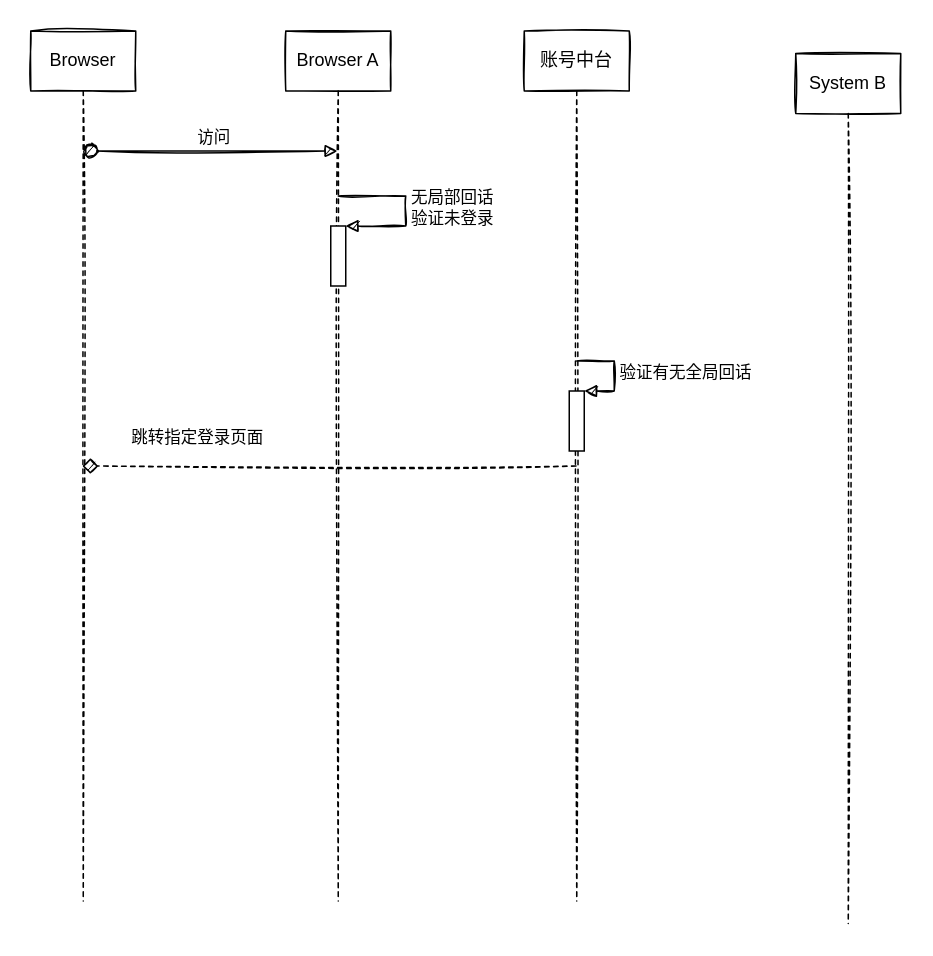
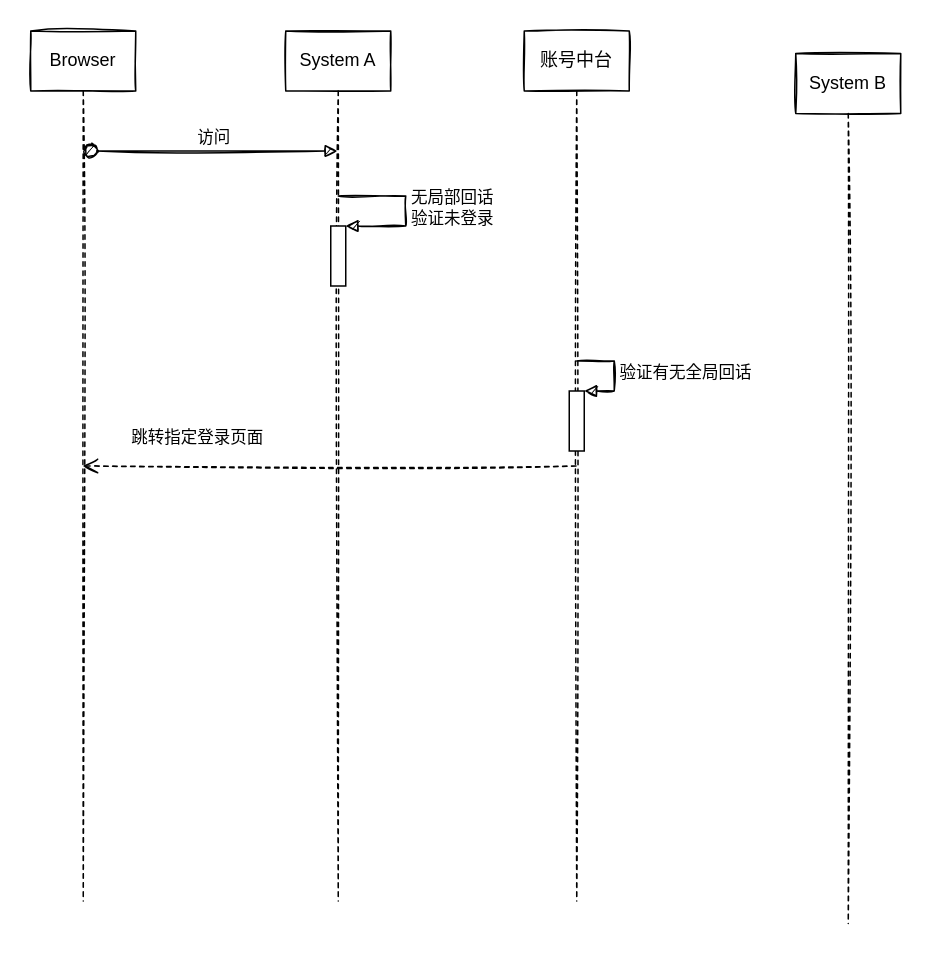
  <mxCell id="0" />
  <mxCell id="1" parent="0" />
  <mxCell id="2" value="Browser" style="shape=umlLifeline;perimeter=lifelinePerimeter;whiteSpace=wrap;html=1;container=1;collapsible=0;recursiveResize=0;outlineConnect=0;shadow=0;sketch=1;" vertex="1" parent="1"><mxGeometry x="20" y="20" width="70" height="580" as="geometry" /></mxCell>
  <mxCell id="3" value="访问" style="html=1;verticalAlign=bottom;startArrow=oval;startFill=1;endArrow=block;startSize=8;rounded=0;shadow=0;sketch=1;" edge="1" parent="2" target="4"><mxGeometry width="60" relative="1" as="geometry"><mxPoint x="40" y="80" as="sourcePoint" /><mxPoint x="100" y="80" as="targetPoint" /></mxGeometry></mxCell>
- <mxCell id="4" value="Browser A" style="shape=umlLifeline;perimeter=lifelinePerimeter;whiteSpace=wrap;html=1;container=1;collapsible=0;recursiveResize=0;outlineConnect=0;shadow=0;sketch=1;" vertex="1" parent="1"><mxGeometry x="190" y="20" width="70" height="580" as="geometry" /></mxCell>
+ <mxCell id="4" value="System A" style="shape=umlLifeline;perimeter=lifelinePerimeter;whiteSpace=wrap;html=1;container=1;collapsible=0;recursiveResize=0;outlineConnect=0;shadow=0;sketch=1;" vertex="1" parent="1"><mxGeometry x="190" y="20" width="70" height="580" as="geometry" /></mxCell>
  <mxCell id="5" value="" style="html=1;points=[];perimeter=orthogonalPerimeter;shadow=0;" vertex="1" parent="4"><mxGeometry x="30" y="130" width="10" height="40" as="geometry" /></mxCell>
  <mxCell id="6" value="无局部回话&lt;br&gt;验证未登录" style="edgeStyle=orthogonalEdgeStyle;html=1;align=left;spacingLeft=2;endArrow=block;rounded=0;entryX=1;entryY=0;shadow=0;sketch=1;" edge="1" target="5" parent="4"><mxGeometry relative="1" as="geometry"><mxPoint x="35" y="110" as="sourcePoint" /><Array as="points"><mxPoint x="80" y="110" /><mxPoint x="80" y="130" /></Array></mxGeometry></mxCell>
  <mxCell id="7" value="账号中台" style="shape=umlLifeline;perimeter=lifelinePerimeter;whiteSpace=wrap;html=1;container=1;collapsible=0;recursiveResize=0;outlineConnect=0;shadow=0;sketch=1;" vertex="1" parent="1"><mxGeometry x="349" y="20" width="70" height="580" as="geometry" /></mxCell>
  <mxCell id="8" value="" style="html=1;points=[];perimeter=orthogonalPerimeter;shadow=0;" vertex="1" parent="7"><mxGeometry x="30" y="240" width="10" height="40" as="geometry" /></mxCell>
  <mxCell id="9" value="验证有无全局回话" style="edgeStyle=orthogonalEdgeStyle;html=1;align=left;spacingLeft=2;endArrow=block;rounded=0;entryX=1;entryY=0;shadow=0;sketch=1;" edge="1" target="8" parent="7"><mxGeometry relative="1" as="geometry"><mxPoint x="35" y="220" as="sourcePoint" /><Array as="points"><mxPoint x="60" y="220" /></Array></mxGeometry></mxCell>
  <mxCell id="10" value="System B" style="shape=umlLifeline;perimeter=lifelinePerimeter;whiteSpace=wrap;html=1;container=1;collapsible=0;recursiveResize=0;outlineConnect=0;shadow=0;sketch=1;" vertex="1" parent="1"><mxGeometry x="530" y="35" width="70" height="580" as="geometry" /></mxCell>
- <mxCell id="11" value="跳转指定登录页面" style="html=1;verticalAlign=bottom;endArrow=diamond;dashed=1;endSize=8;rounded=0;shadow=0;sketch=1;" edge="1" parent="1" source="7" target="2"><mxGeometry x="0.541" y="-10" relative="1" as="geometry"><mxPoint x="140" y="330" as="sourcePoint" /><mxPoint x="60" y="330" as="targetPoint" /><mxPoint as="offset" /></mxGeometry></mxCell>
+ <mxCell id="11" value="跳转指定登录页面" style="html=1;verticalAlign=bottom;endArrow=open;dashed=1;endSize=8;rounded=0;shadow=0;sketch=1;" edge="1" parent="1" source="7" target="2"><mxGeometry x="0.541" y="-10" relative="1" as="geometry"><mxPoint x="140" y="330" as="sourcePoint" /><mxPoint x="60" y="330" as="targetPoint" /><mxPoint as="offset" /></mxGeometry></mxCell>
